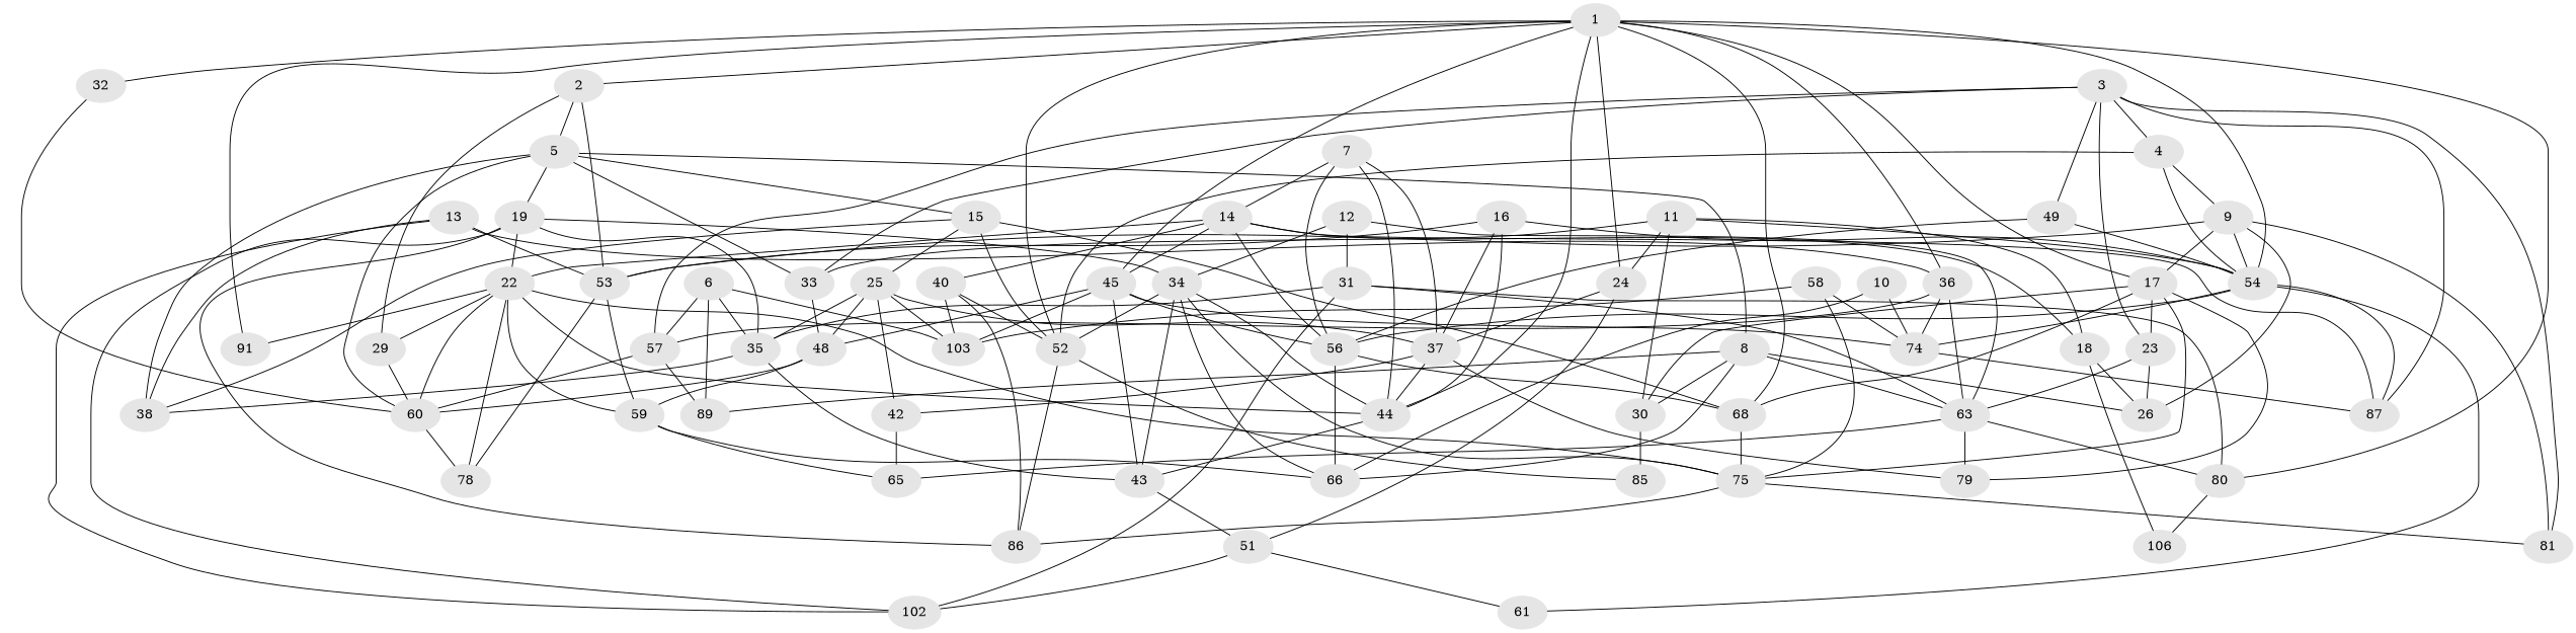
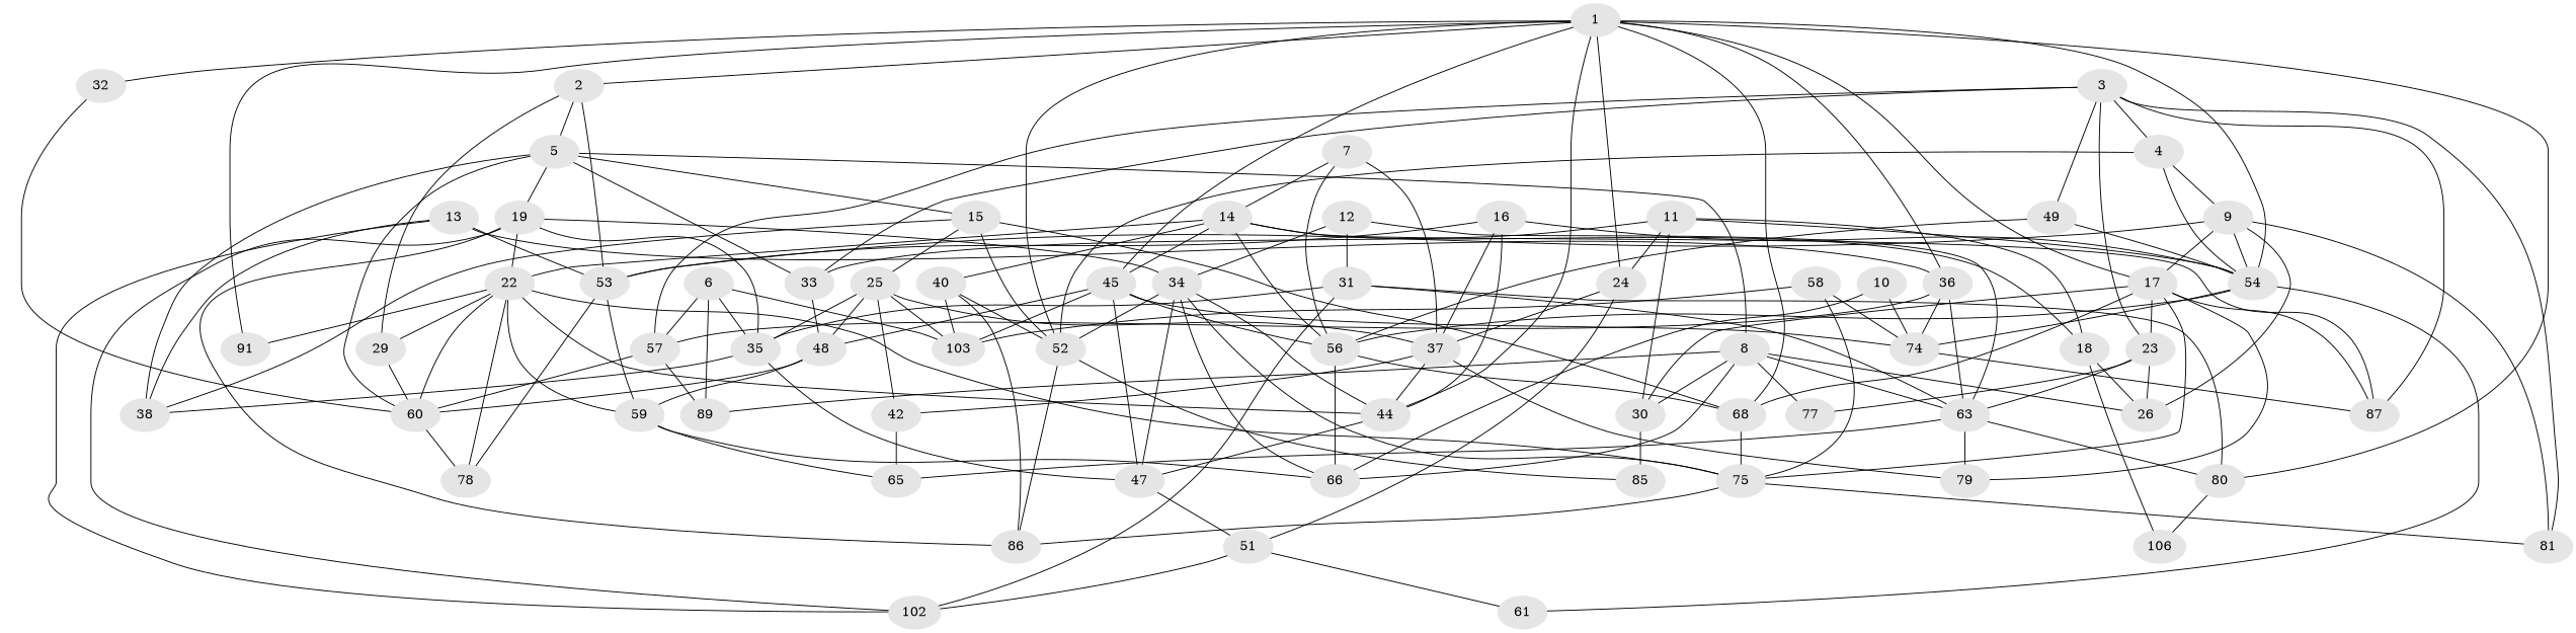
  graph {
    node [color=gray90 style=filled]
    1 [super="+21"]
    2
    24 [super="+50"]
    32
    36
    44 [super="+62"]
    45 [super="+64"]
    52 [super="+96"]
    54 [super="+55"]
    68 [super="+90"]
    80 [super="+95"]
    91
    17 [super="+28"]
    5 [super="+99"]
    29
    53 [super="+69"]
    37 [super="+39"]
    51 [super="+70"]
    30
    85
    60 [super="+94"]
    57
    63 [super="+82"]
    74
-   47 [super="+67" label=43]
+   47 [super="+67"]
    103
    56 [super="+104"]
    48 [super="+71"]
    86
    61
    75 [super="+88"]
    106
    33 [super="+105"]
    8 [super="+20"]
    15 [super="+107"]
    19 [super="+73"]
    38
    59 [super="+83"]
    78
    3 [super="+72"]
    4
    23 [super="+98"]
    49
    81
    87
    9 [super="+46"]
    26
+   77
    89 [super="+92"]
    66
    25 [super="+93"]
    35 [super="+100"]
    34 [super="+41"]
    102
    22 [super="+27"]
    6
    14 [super="+43"]
    18
    40 [super="+97"]
    7
    79
    42
    65
    10
    11 [super="+76"]
    31 [super="+84"]
    12
    13
    16 [super="+101"]
    58
    1 -- 2
    1 -- 24
    1 -- 32
    1 -- 36
    1 -- 44
    1 -- 45
    1 -- 52
    1 -- 54
    1 -- 68
    1 -- 80
    1 -- 91
    1 -- 17
    2 -- 5
    2 -- 29
    2 -- 53
    24 -- 37 [weight=2]
    24 -- 51
    32 -- 60
    36 -- 57
    36 -- 63
    36 -- 74
    44 -- 47
    45 -- 74
    45 -- 47
    45 -- 103
    45 -- 56 [weight=2]
    45 -- 48
    52 -- 85
    52 -- 86
    54 -- 74
    54 -- 56
    54 -- 61
    68 -- 75
    80 -- 106
    17 -- 68
    17 -- 30
    17 -- 75
    17 -- 23
-   54 -- 87
+   17 -- 87
    17 -- 79
    5 -- 60
    5 -- 33
    5 -- 8
    5 -- 15
    5 -- 19
    5 -- 38
    29 -- 60
    53 -- 59
    53 -- 78
    37 -- 44
    37 -- 79
    37 -- 42
    51 -- 61
    51 -- 102
    30 -- 85
    60 -- 78
    57 -- 60
    57 -- 89 [weight=2]
    63 -- 80
    63 -- 79
    63 -- 65
    74 -- 87
    47 -- 51
    56 -- 68
    56 -- 66
    48 -- 60
    48 -- 59
    75 -- 86
    75 -- 81
    33 -- 48
    8 -- 30
    8 -- 63
    8 -- 26
+   8 -- 77
    8 -- 89
    8 -- 66
    15 -- 52
    15 -- 68 [weight=2]
    15 -- 38
    15 -- 25
    19 -- 86
    19 -- 35
    19 -- 34
    19 -- 102
    19 -- 22
    59 -- 66
    59 -- 65
    3 -- 57
    3 -- 33
    3 -- 4
    3 -- 23
    3 -- 49
    3 -- 81
    3 -- 87
    4 -- 52
    4 -- 54
    4 -- 9
    23 -- 63
    23 -- 26
+   23 -- 77
    49 -- 54
    49 -- 56
    9 -- 54
    9 -- 17
    9 -- 53
    9 -- 81
    9 -- 26
    25 -- 37
    25 -- 103
    25 -- 48
    25 -- 35
    25 -- 42
    35 -- 47
    35 -- 38
    34 -- 44
    34 -- 52
    34 -- 47
    34 -- 75
    34 -- 66
    22 -- 44 [weight=2]
    22 -- 91
    22 -- 29
    22 -- 60
    22 -- 75
    22 -- 59
    22 -- 78
    6 -- 57
    6 -- 103
    6 -- 89
    6 -- 35
    14 -- 45
    14 -- 56
    14 -- 87
    14 -- 22
    14 -- 18
    14 -- 40
    18 -- 106
    18 -- 26
    40 -- 52
    40 -- 103
    40 -- 86
-   7 -- 44
    7 -- 37
    7 -- 56
    7 -- 14
    42 -- 65
    10 -- 74
    10 -- 66
    11 -- 24
    11 -- 54
    11 -- 30
    11 -- 33
    11 -- 18
    31 -- 80
    31 -- 63
    31 -- 35
    31 -- 102
    12 -- 63
    12 -- 34
    12 -- 31
    13 -- 36
    13 -- 53
    13 -- 38
    13 -- 102
    16 -- 44
    16 -- 54
    16 -- 53
    16 -- 37
    58 -- 74
    58 -- 103
    58 -- 75
  }
